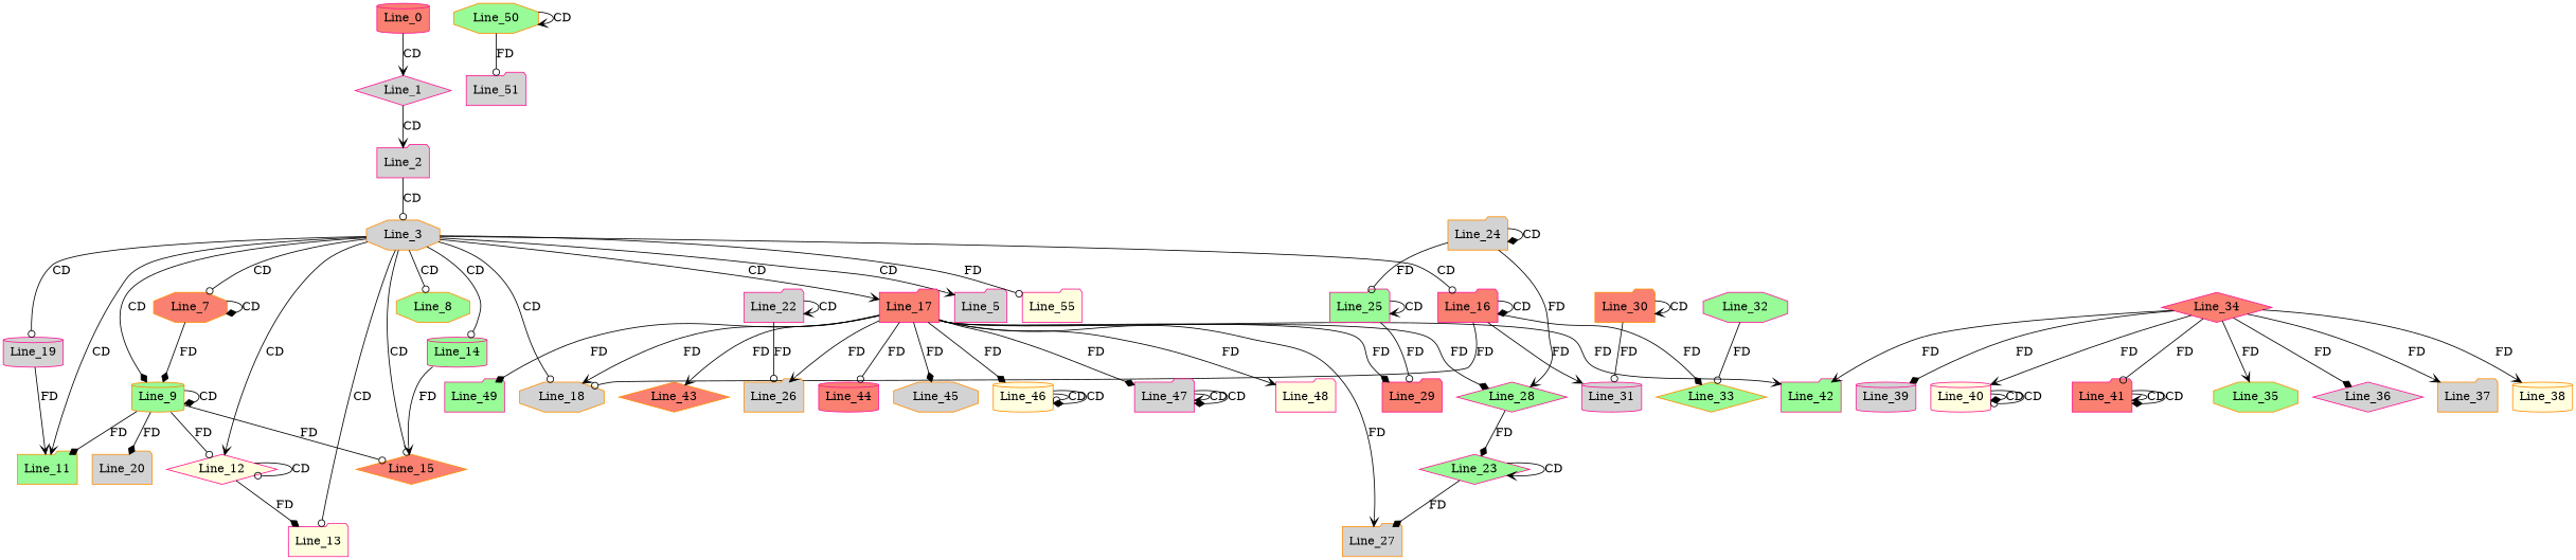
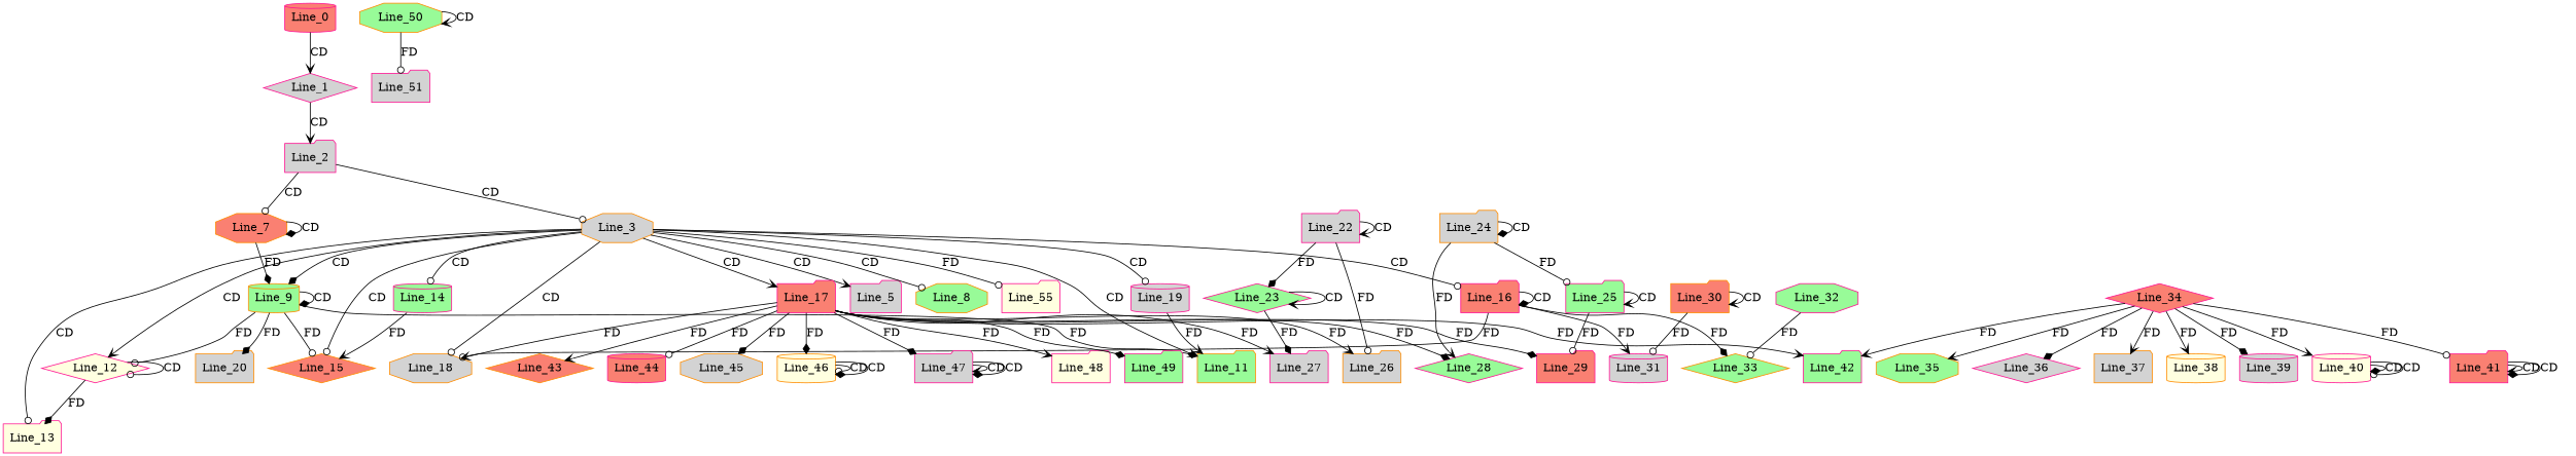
  digraph {
    node [color=deeppink fillcolor=lightgrey shape=folder style=filled]
    edge [arrowhead=vee]
    Line_0 [fillcolor=salmon shape=cylinder]
    Line_1 [shape=diamond]
    Line_2
    Line_3 [color=darkorange shape=octagon]
    Line_5
    Line_7 [color=darkorange fillcolor=salmon shape=octagon]
    Line_8 [color=darkorange fillcolor=palegreen shape=octagon]
    Line_9 [color=darkorange fillcolor=palegreen shape=cylinder]
    n9 [label=Line_19 shape=cylinder]
    Line_11 [color=darkorange fillcolor=palegreen]
    Line_12 [fillcolor=lightyellow shape=diamond]
    Line_13 [fillcolor=lightyellow]
    Line_14 [fillcolor=palegreen shape=cylinder]
    Line_15 [color=darkorange fillcolor=salmon shape=diamond]
    Line_16 [fillcolor=salmon]
    Line_17 [fillcolor=salmon]
    Line_18 [color=darkorange shape=octagon]
    Line_55 [fillcolor=lightyellow]
    Line_20 [color=darkorange]
    Line_31 [shape=cylinder]
    Line_33 [color=darkorange fillcolor=palegreen shape=diamond]
    Line_26 [color=darkorange]
-   Line_27 [color=darkorange]
+   Line_27
    Line_28 [fillcolor=palegreen shape=diamond]
    Line_29 [fillcolor=salmon]
    Line_42 [fillcolor=palegreen]
    Line_43 [color=darkorange fillcolor=salmon shape=diamond]
    Line_44 [fillcolor=salmon shape=cylinder]
    Line_45 [color=darkorange shape=octagon]
    Line_46 [color=darkorange fillcolor=lightyellow shape=cylinder]
    Line_47
    Line_48 [fillcolor=lightyellow]
    Line_49 [fillcolor=palegreen]
    Line_22
    Line_23 [fillcolor=palegreen shape=diamond]
    Line_24 [color=darkorange]
    Line_25 [fillcolor=palegreen]
    Line_30 [color=darkorange fillcolor=salmon]
    Line_32 [fillcolor=palegreen shape=octagon]
    Line_34 [fillcolor=salmon shape=diamond]
    Line_35 [color=darkorange fillcolor=palegreen shape=octagon]
    Line_36 [shape=diamond]
    Line_37 [color=darkorange]
    Line_38 [color=darkorange fillcolor=lightyellow shape=cylinder]
    Line_39 [shape=cylinder]
    Line_40 [fillcolor=lightyellow shape=cylinder]
    Line_41 [fillcolor=salmon]
    Line_50 [color=darkorange fillcolor=palegreen shape=octagon]
    Line_51
    Line_0 -> Line_1 [label=CD]
    Line_1 -> Line_2 [label=CD]
    Line_2 -> Line_3 [arrowhead=odot label=CD]
    Line_3 -> Line_5 [label=CD]
-   Line_3 -> Line_7 [arrowhead=odot label=CD]
+   Line_2 -> Line_7 [arrowhead=odot label=CD]
    Line_3 -> Line_8 [arrowhead=odot label=CD]
    Line_3 -> Line_9 [arrowhead=diamond label=CD]
    Line_3 -> n9 [arrowhead=odot label=CD]
    Line_3 -> Line_11 [label=CD]
    Line_3 -> Line_12 [label=CD]
    Line_3 -> Line_13 [arrowhead=odot label=CD]
    Line_3 -> Line_14 [arrowhead=odot label=CD]
    Line_3 -> Line_15 [arrowhead=odot label=CD]
    Line_3 -> Line_16 [arrowhead=odot label=CD]
    Line_3 -> Line_17 [label=CD]
    Line_3 -> Line_18 [arrowhead=odot label=CD]
    Line_3 -> Line_55 [arrowhead=odot label=FD]
    Line_7 -> Line_7 [arrowhead=diamond label=CD]
    Line_7 -> Line_9 [arrowhead=diamond label=FD]
    Line_9 -> Line_9 [arrowhead=diamond label=CD]
    Line_9 -> Line_11 [arrowhead=diamond label=FD]
    Line_9 -> Line_12 [arrowhead=odot label=FD]
    Line_9 -> Line_15 [arrowhead=odot label=FD]
    Line_9 -> Line_20 [arrowhead=diamond label=FD]
    n9 -> Line_11 [label=FD]
    Line_12 -> Line_12 [arrowhead=odot label=CD]
    Line_12 -> Line_13 [arrowhead=diamond label=FD]
    Line_14 -> Line_15 [label=FD]
    Line_16 -> Line_16 [arrowhead=diamond label=CD]
    Line_16 -> Line_18 [arrowhead=odot label=FD]
    Line_16 -> Line_31 [label=FD]
    Line_16 -> Line_33 [arrowhead=diamond label=FD]
    Line_17 -> Line_18 [label=FD]
    Line_17 -> Line_26 [label=FD]
    Line_17 -> Line_27 [label=FD]
    Line_17 -> Line_28 [arrowhead=diamond label=FD]
    Line_17 -> Line_29 [arrowhead=diamond label=FD]
    Line_17 -> Line_42 [label=FD]
    Line_17 -> Line_43 [label=FD]
    Line_17 -> Line_44 [arrowhead=odot label=FD]
    Line_17 -> Line_45 [arrowhead=diamond label=FD]
    Line_17 -> Line_46 [arrowhead=diamond label=FD]
    Line_17 -> Line_47 [arrowhead=diamond label=FD]
    Line_17 -> Line_48 [label=FD]
    Line_17 -> Line_49 [arrowhead=diamond label=FD]
    Line_46 -> Line_46 [arrowhead=odot label=CD]
    Line_46 -> Line_46 [arrowhead=diamond label=CD]
    Line_47 -> Line_47 [label=CD]
    Line_47 -> Line_47 [arrowhead=diamond label=CD]
    Line_22 -> Line_26 [arrowhead=odot label=FD]
    Line_22 -> Line_22 [label=CD]
-   Line_28 -> Line_23 [arrowhead=diamond label=FD]
+   Line_22 -> Line_23 [arrowhead=diamond label=FD]
    Line_23 -> Line_27 [arrowhead=diamond label=FD]
    Line_23 -> Line_23 [label=CD]
    Line_24 -> Line_28 [label=FD]
    Line_24 -> Line_24 [arrowhead=diamond label=CD]
    Line_24 -> Line_25 [arrowhead=odot label=FD]
    Line_25 -> Line_29 [arrowhead=odot label=FD]
    Line_25 -> Line_25 [label=CD]
    Line_30 -> Line_31 [arrowhead=odot label=FD]
    Line_30 -> Line_30 [label=CD]
    Line_32 -> Line_33 [arrowhead=odot label=FD]
    Line_34 -> Line_42 [label=FD]
    Line_34 -> Line_35 [label=FD]
    Line_34 -> Line_36 [arrowhead=diamond label=FD]
    Line_34 -> Line_37 [label=FD]
    Line_34 -> Line_38 [label=FD]
    Line_34 -> Line_39 [arrowhead=diamond label=FD]
    Line_34 -> Line_40 [label=FD]
    Line_34 -> Line_41 [arrowhead=odot label=FD]
    Line_40 -> Line_40 [arrowhead=diamond label=CD]
    Line_40 -> Line_40 [arrowhead=odot label=CD]
    Line_41 -> Line_41 [label=CD]
    Line_41 -> Line_41 [arrowhead=diamond label=CD]
    Line_50 -> Line_50 [label=CD]
    Line_50 -> Line_51 [arrowhead=odot label=FD]
  }
